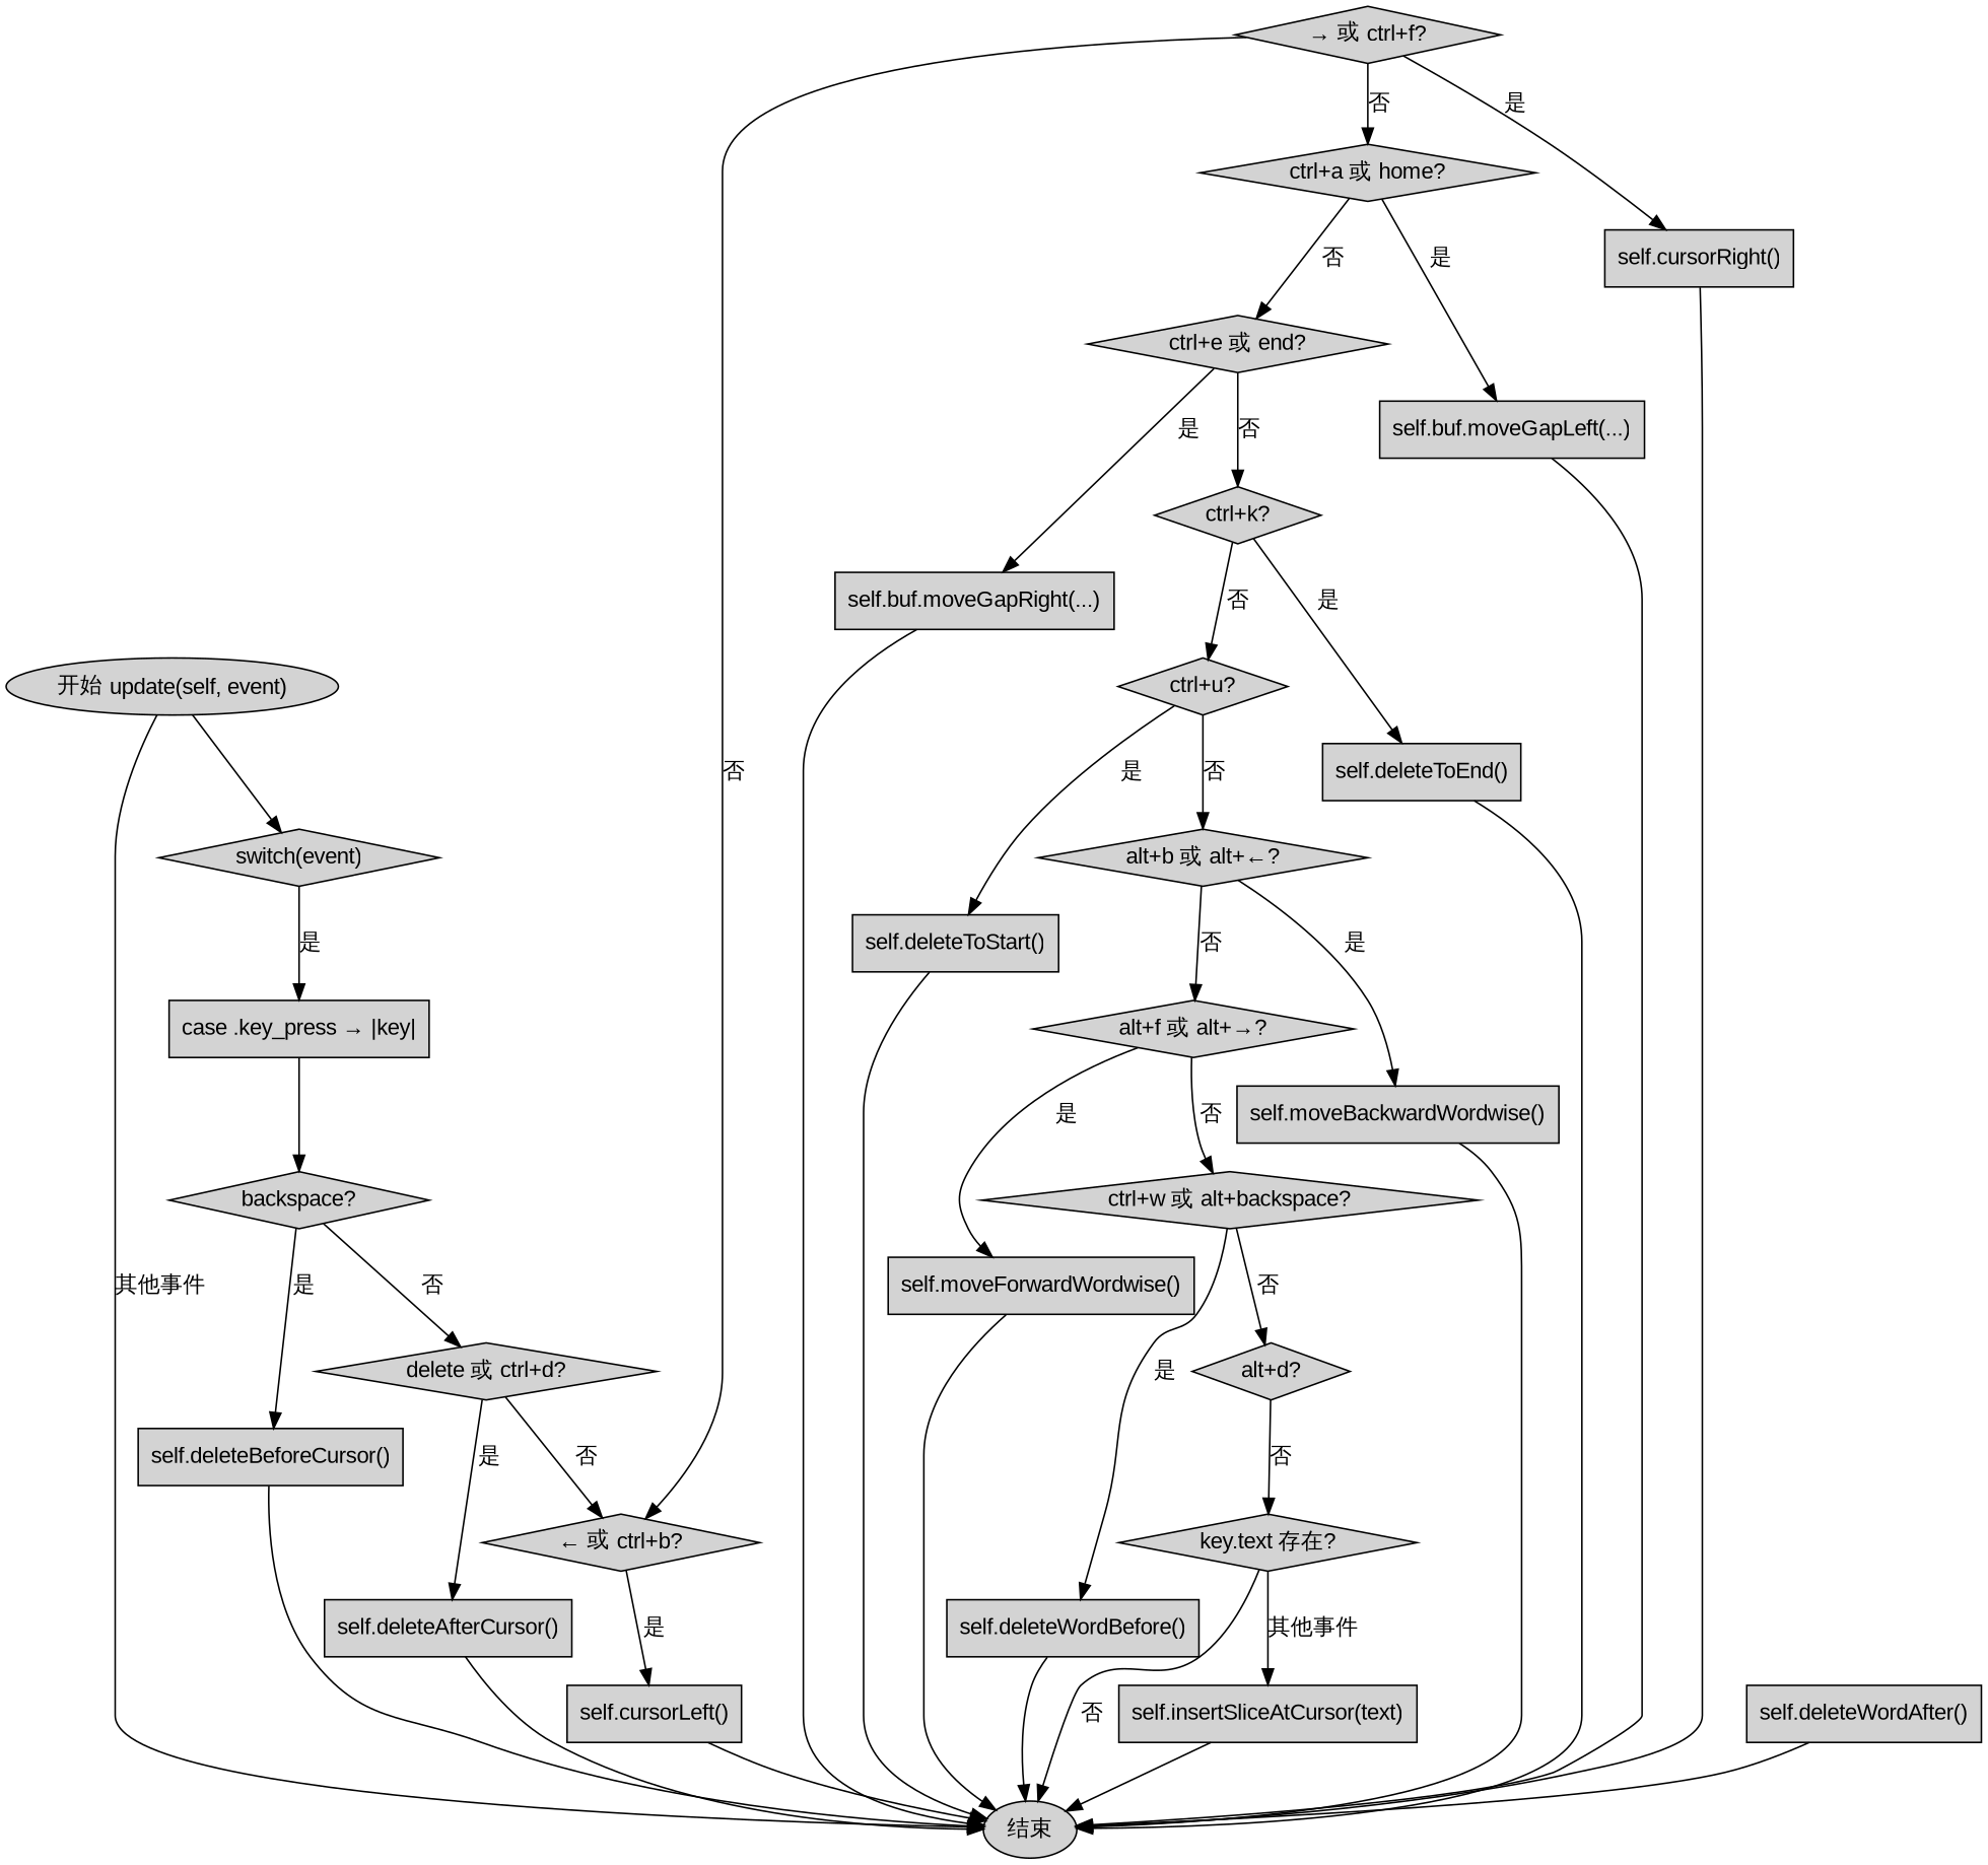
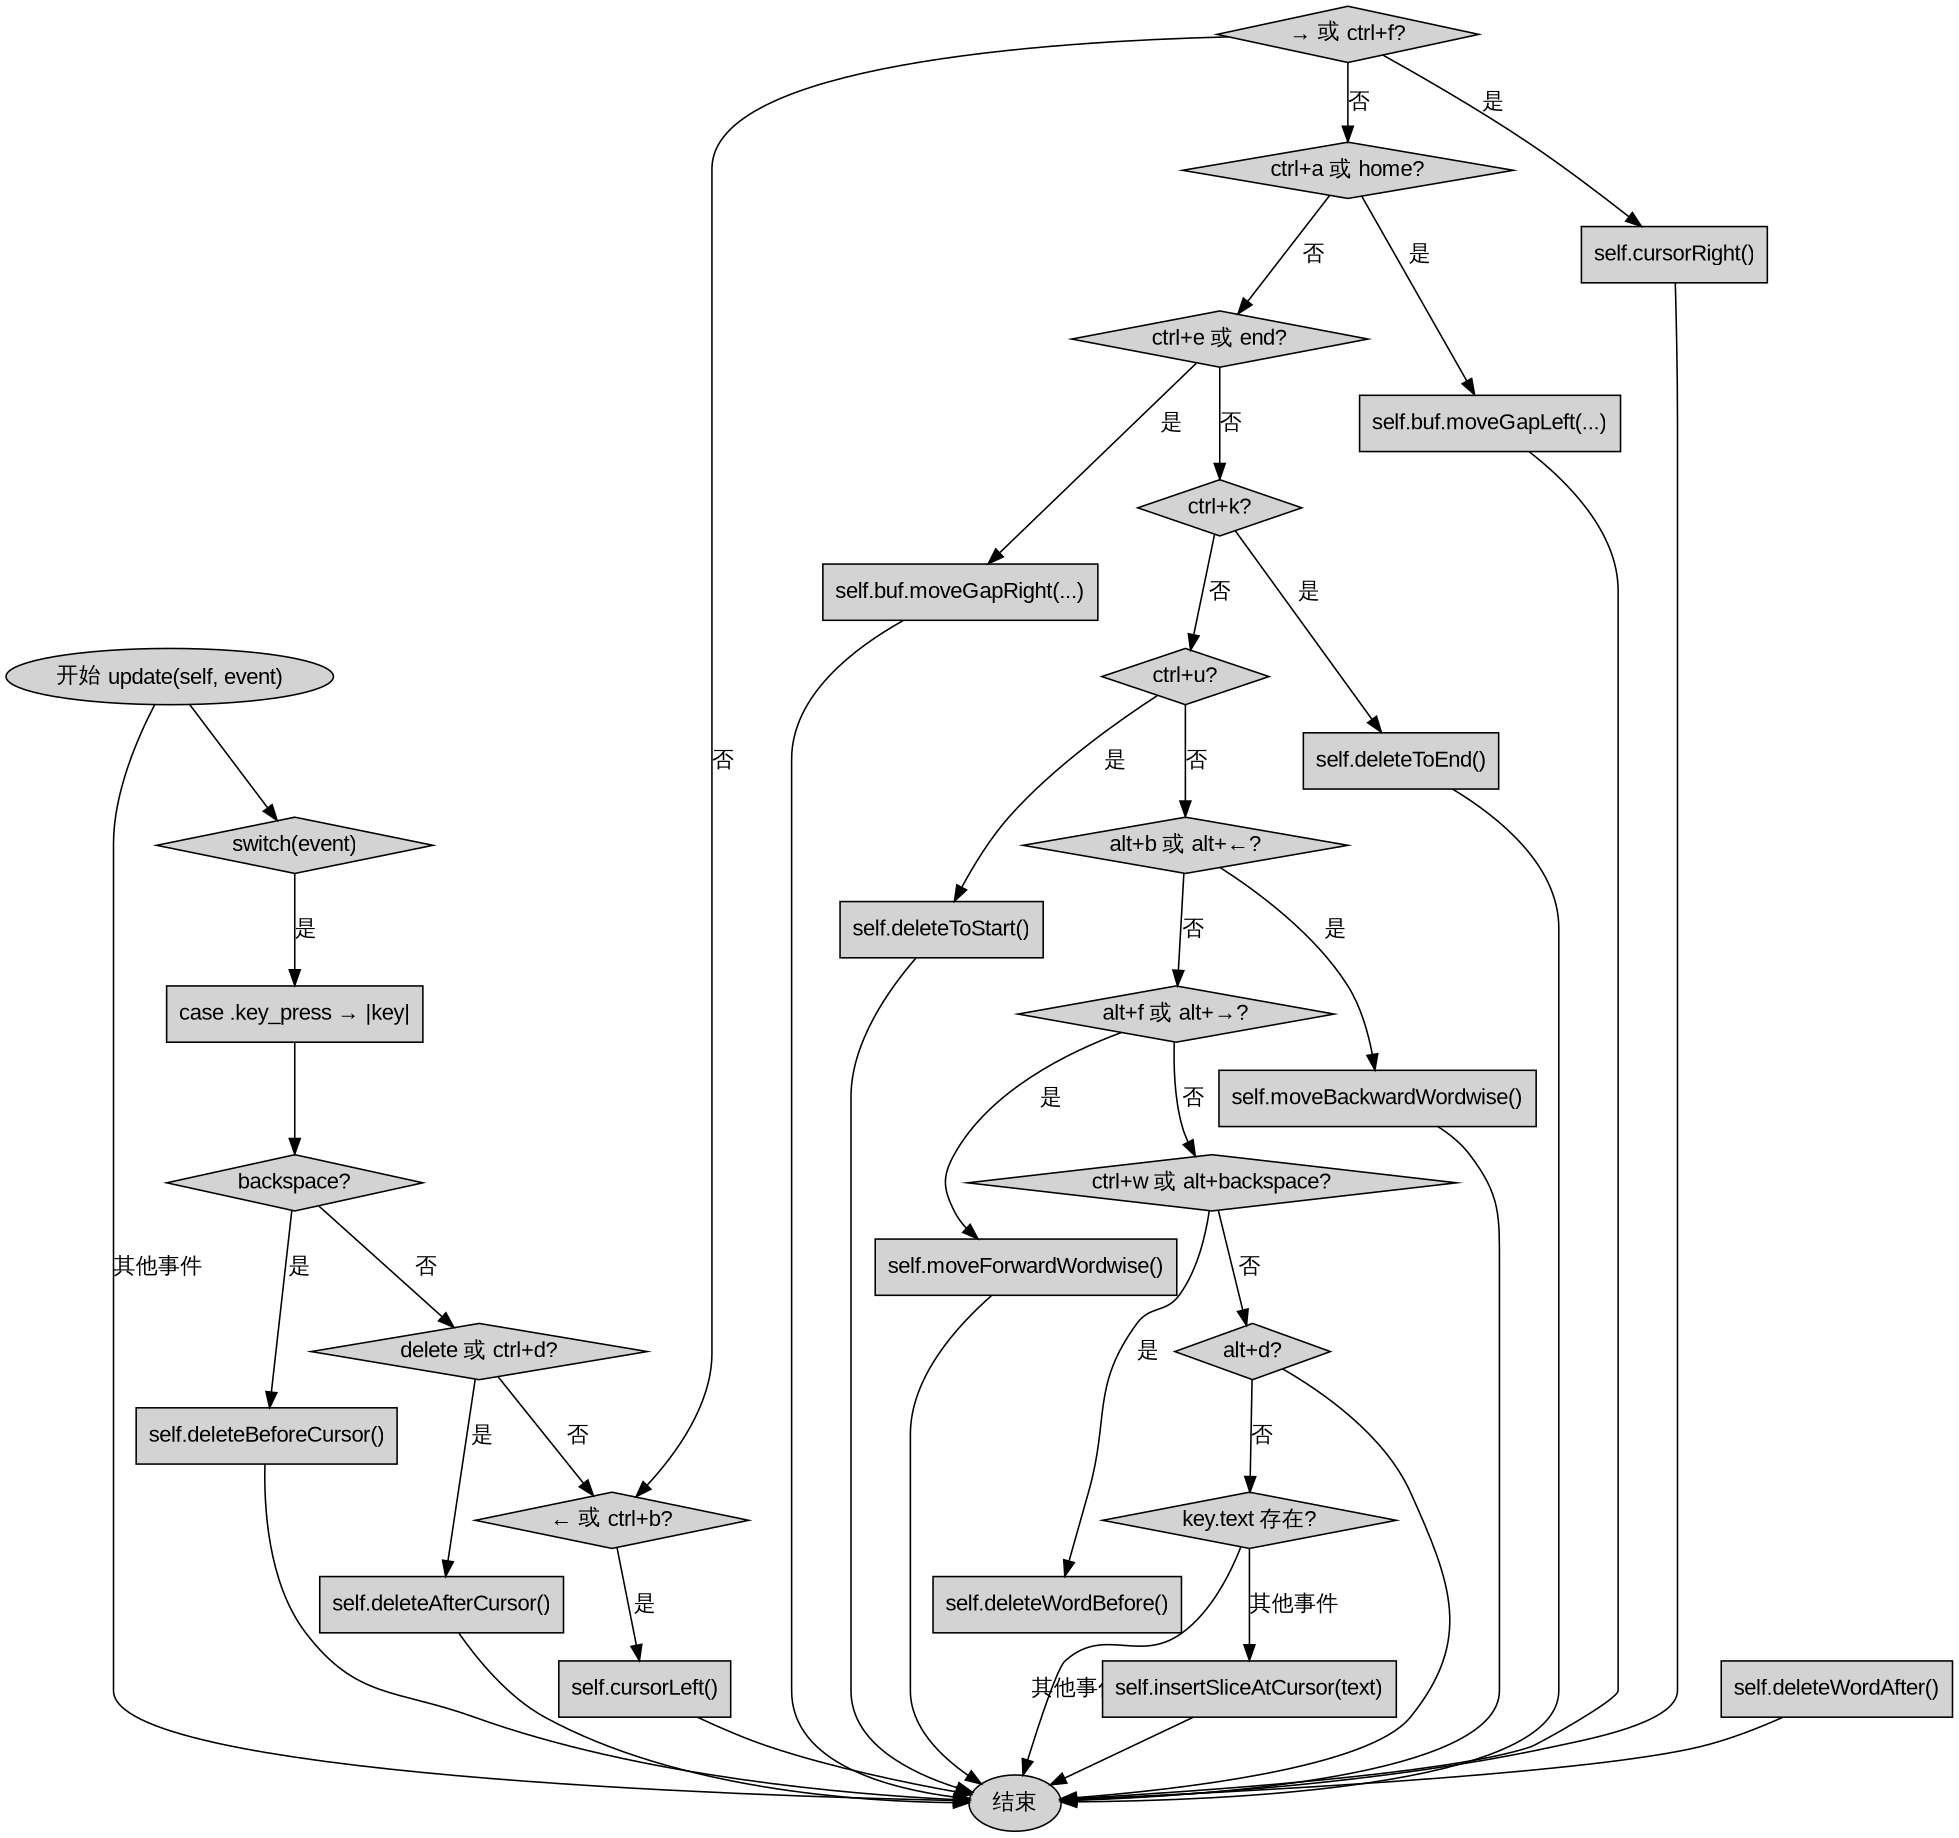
  digraph {
    node [fillcolor=lightgray fontname=Arial shape=diamond style=filled]
    edge [fontname=Arial]
    n1 [label="开始 update(self, event)" shape=ellipse]
    n2 [label="switch(event)"]
    n3 [label="结束" shape=ellipse]
    n4 [label="case .key_press → |key|" shape=rectangle]
    n5 [label="backspace?"]
    n6 [label="delete 或 ctrl+d?"]
    n7 [label="self.deleteBeforeCursor()" shape=rectangle]
    n8 [label="← 或 ctrl+b?"]
    n9 [label="self.deleteAfterCursor()" shape=rectangle]
    n10 [label="self.cursorLeft()" shape=rectangle]
    n11 [label="→ 或 ctrl+f?"]
    n12 [label="ctrl+a 或 home?"]
    n13 [label="self.cursorRight()" shape=rectangle]
    n14 [label="ctrl+e 或 end?"]
    n15 [label="self.buf.moveGapLeft(...)" shape=rectangle]
    n16 [label="ctrl+k?"]
    n17 [label="self.buf.moveGapRight(...)" shape=rectangle]
    n18 [label="ctrl+u?"]
    n19 [label="self.deleteToEnd()" shape=rectangle]
    n20 [label="alt+b 或 alt+←?"]
    n21 [label="self.deleteToStart()" shape=rectangle]
    n22 [label="alt+f 或 alt+→?"]
    n23 [label="self.moveBackwardWordwise()" shape=rectangle]
    n24 [label="ctrl+w 或 alt+backspace?"]
    n25 [label="self.moveForwardWordwise()" shape=rectangle]
    n26 [label="alt+d?"]
    n27 [label="self.deleteWordBefore()" shape=rectangle]
    n28 [label="key.text 存在?"]
    n29 [label="self.insertSliceAtCursor(text)" shape=rectangle]
    n30 [label="self.deleteWordAfter()" shape=rectangle]
    n1 -> n2
    n1 -> n3 [label="其他事件"]
    n2 -> n4 [label="是"]
    n4 -> n5
    n5 -> n6 [label="否"]
    n5 -> n7 [label="是"]
    n6 -> n8 [label="否"]
    n6 -> n9 [label="是"]
    n7 -> n3
    n8 -> n10 [label="是"]
    n9 -> n3
    n10 -> n3
    n11 -> n8 [label="否"]
    n11 -> n12 [label="否"]
    n11 -> n13 [label="是"]
    n12 -> n14 [label="否"]
    n12 -> n15 [label="是"]
    n13 -> n3
    n14 -> n16 [label="否"]
    n14 -> n17 [label="是"]
    n15 -> n3
    n16 -> n18 [label="否"]
    n16 -> n19 [label="是"]
    n17 -> n3
    n18 -> n20 [label="否"]
    n18 -> n21 [label="是"]
    n19 -> n3
    n20 -> n22 [label="否"]
    n20 -> n23 [label="是"]
    n21 -> n3
    n22 -> n24 [label="否"]
    n22 -> n25 [label="是"]
    n23 -> n3
    n24 -> n26 [label="否"]
    n24 -> n27 [label="是"]
    n25 -> n3
    n26 -> n28 [label="否"]
-   n27 -> n3
-   n28 -> n3 [label="否"]
+   n26 -> n3
+   n28 -> n3 [label="其他事件"]
    n28 -> n29 [label="其他事件"]
    n29 -> n3
    n30 -> n3
  }
